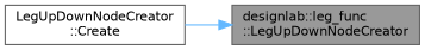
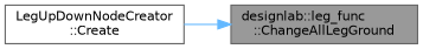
  digraph {
    rankdir=RL
    node [fontname=Helvetica fontsize=10 shape=box style=filled]
-   n1 [color=gray40 fillcolor=grey60 fontcolor=black height=0.2 label="designlab::leg_func\l::LegUpDownNodeCreator" width=0.4]
+   n1 [color=gray40 fillcolor=grey60 fontcolor=black height=0.2 label="designlab::leg_func\l::ChangeAllLegGround" width=0.4]
    n2 [color=grey40 fillcolor=white height=0.2 label="LegUpDownNodeCreator\l::Create" width=0.4]
    n1 -> n2 [color=steelblue1 dir=back fontname=Helvetica fontsize=10 labelfontname=Helvetica labelfontsize=10 style=solid]
  }
